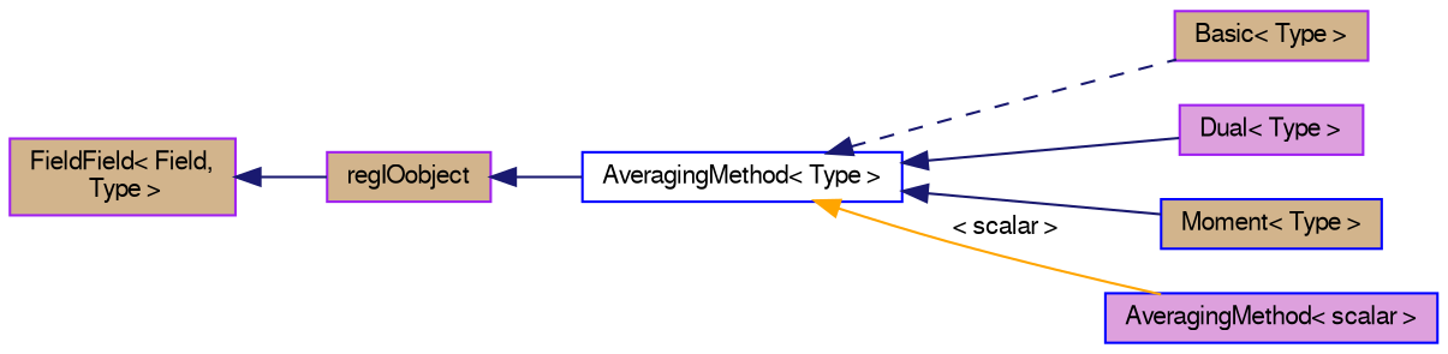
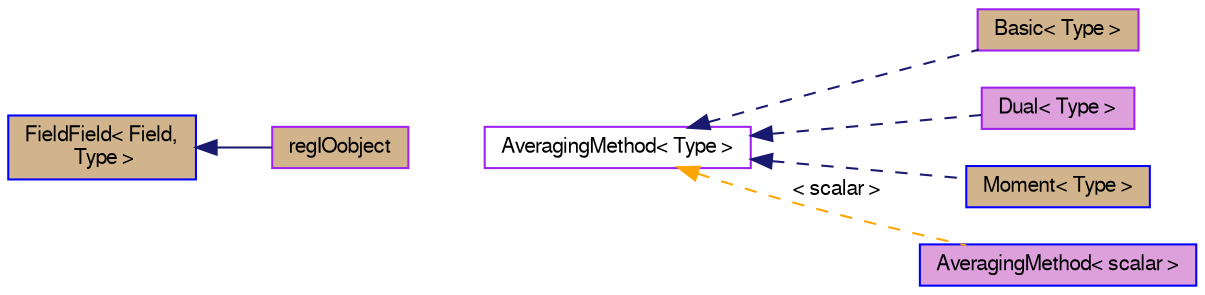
  digraph {
    rankdir=LR
    node [color=blue fillcolor=tan fontname=FreeSans fontsize=10 shape=record style=filled]
    edge [color=midnightblue dir=back fontname=FreeSans fontsize=10 labelfontname=FreeSans labelfontsize=10 style=solid]
-   n1 [fillcolor=white fontcolor=black height=0.2 label="AveragingMethod\< Type \>" width=0.4]
+   n1 [color=purple fillcolor=white fontcolor=black height=0.2 label="AveragingMethod\< Type \>" width=0.4]
    n2 [color=purple height=0.2 label="Basic\< Type \>" width=0.4]
    n3 [color=purple fillcolor=plum height=0.2 label="Dual\< Type \>" width=0.4]
    n4 [height=0.2 label="Moment\< Type \>" width=0.4]
    n5 [fillcolor=plum height=0.2 label="AveragingMethod\< scalar \>" width=0.4]
    n6 [color=purple height=0.2 label=regIOobject width=0.4]
-   n7 [color=purple height=0.2 label="FieldField\< Field,\l Type \>" width=0.4]
+   n7 [height=0.2 label="FieldField\< Field,\l Type \>" width=0.4]
    n1 -> n2 [style=dashed]
-   n1 -> n3
-   n1 -> n4
-   n1 -> n5 [color=orange label=" \< scalar \>"]
-   n6 -> n1
+   n1 -> n3 [style=dashed]
+   n1 -> n4 [style=dashed]
+   n1 -> n5 [color=orange label=" \< scalar \>" style=dashed]
    n7 -> n6
  }
